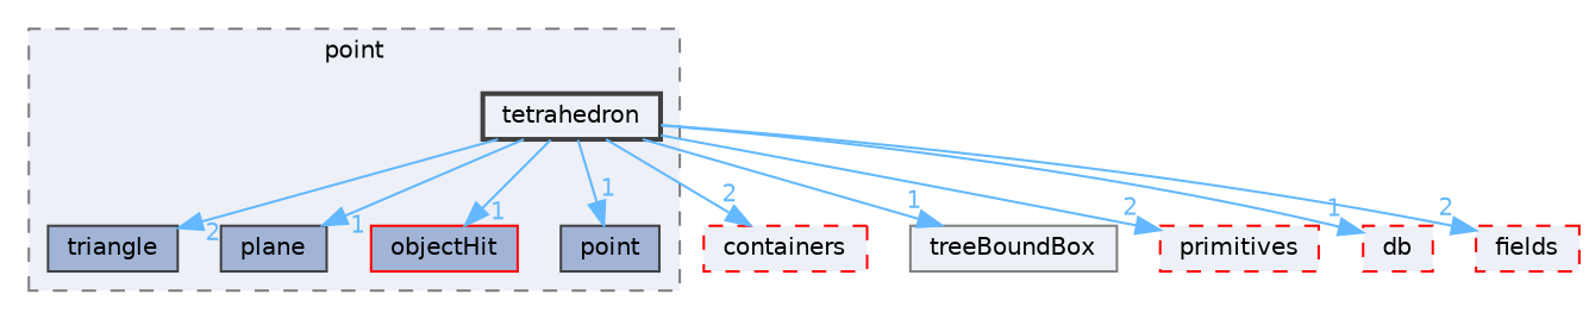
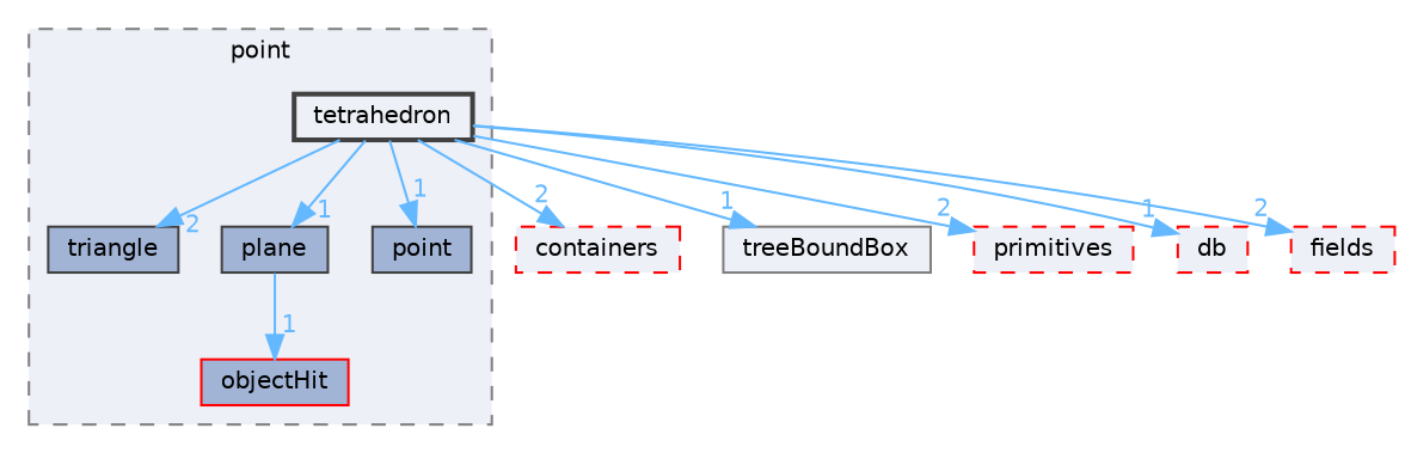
  digraph {
    compound=true
    node [color=red fillcolor="#edf0f7" fontname=Helvetica fontsize=10 shape=box style=filled]
    edge [color=steelblue1 fontcolor=steelblue1 fontname=Helvetica fontsize=10 headlabel=1 labeldistance=1.5 labelfontname=Helvetica labelfontsize=10]
    n1 [color=grey25 fillcolor="#a2b4d6" height=0.2 label=triangle width=0.4]
    n2 [color=grey25 fillcolor="#a2b4d6" height=0.2 label=plane width=0.4]
    n3 [fillcolor="#a2b4d6" height=0.2 label=objectHit width=0.4]
    n4 [color=grey25 fillcolor="#a2b4d6" height=0.2 label=point width=0.4]
    n5 [color=grey25 height=0.2 label=tetrahedron style="filled,bold" width=0.4]
    n6 [height=0.2 label=containers style="filled,dashed" width=0.4]
    n7 [color=grey50 height=0.2 label=treeBoundBox width=0.4]
    n8 [height=0.2 label=primitives style="filled,dashed" width=0.4]
    n9 [height=0.2 label=db style="filled,dashed" width=0.4]
    n10 [height=0.2 label=fields style="filled,dashed" width=0.4]
    subgraph cluster_1 {
      bgcolor="#edf0f7"
      fontname=Helvetica
      fontsize=10
      label=point
      pencolor=grey50
      style="filled,dashed"
      n1
      n2
      n3
      n4
      n5
    }
    n5 -> n1 [headlabel=2]
    n5 -> n2
-   n5 -> n3
+   n2 -> n3
    n5 -> n4
    n5 -> n6 [headlabel=2]
    n5 -> n7
    n5 -> n8 [headlabel=2]
    n5 -> n9
    n5 -> n10 [headlabel=2]
  }
